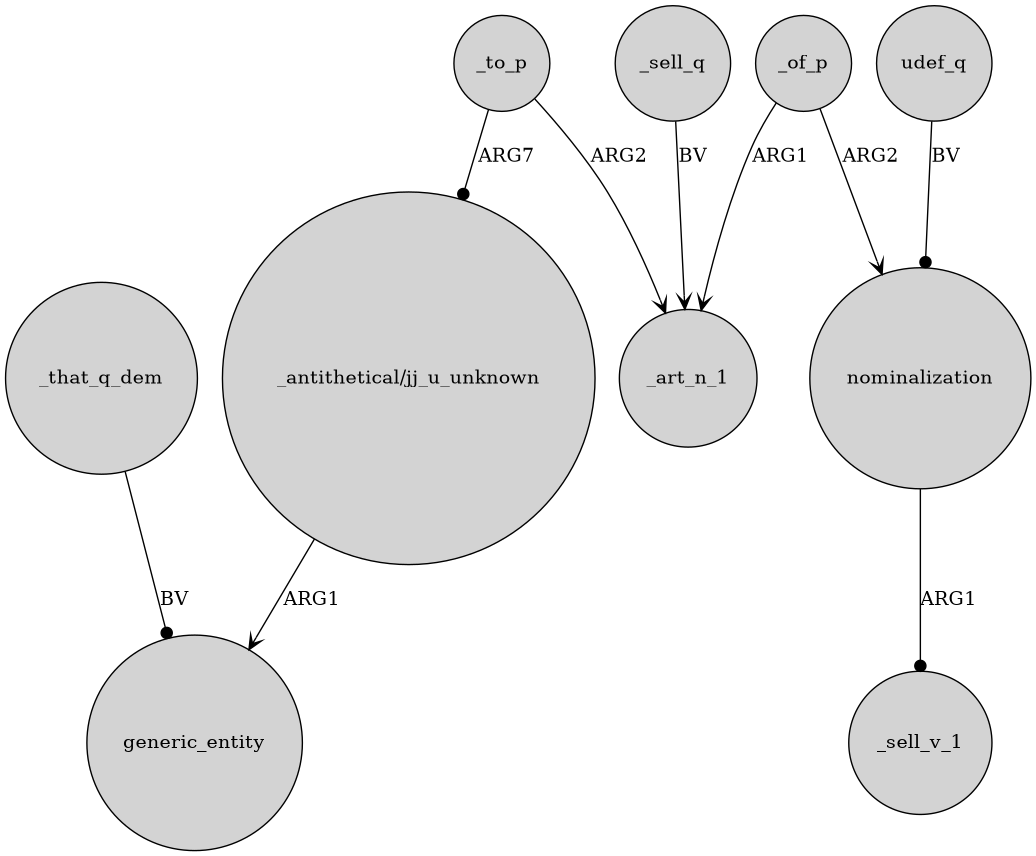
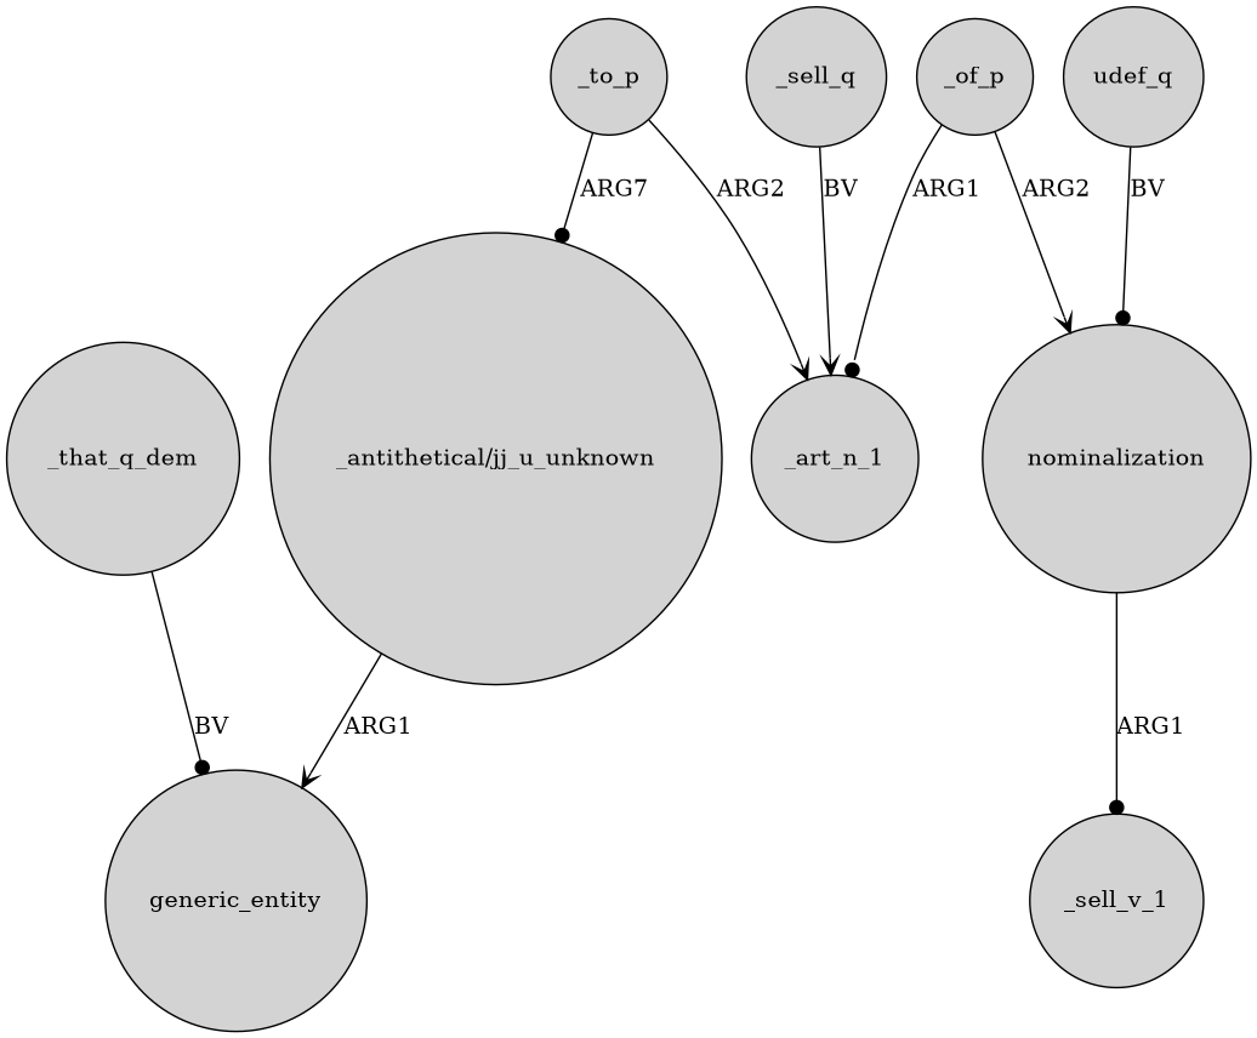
  digraph {
    node [shape=circle style=filled]
    edge [arrowhead=vee]
    "_antithetical/jj_u_unknown"
    generic_entity
    _to_p
    _art_n_1
    n5 [label=_sell_q]
    _that_q_dem
    _of_p
    nominalization
    _sell_v_1
    udef_q
    "_antithetical/jj_u_unknown" -> generic_entity [label=ARG1]
    _to_p -> "_antithetical/jj_u_unknown" [arrowhead=dot label=ARG7]
    _to_p -> _art_n_1 [label=ARG2]
    n5 -> _art_n_1 [label=BV]
    _that_q_dem -> generic_entity [arrowhead=dot label=BV]
-   _of_p -> _art_n_1 [label=ARG1]
+   _of_p -> _art_n_1 [arrowhead=dot label=ARG1]
    _of_p -> nominalization [label=ARG2]
    nominalization -> _sell_v_1 [arrowhead=dot label=ARG1]
    udef_q -> nominalization [arrowhead=dot label=BV]
  }
